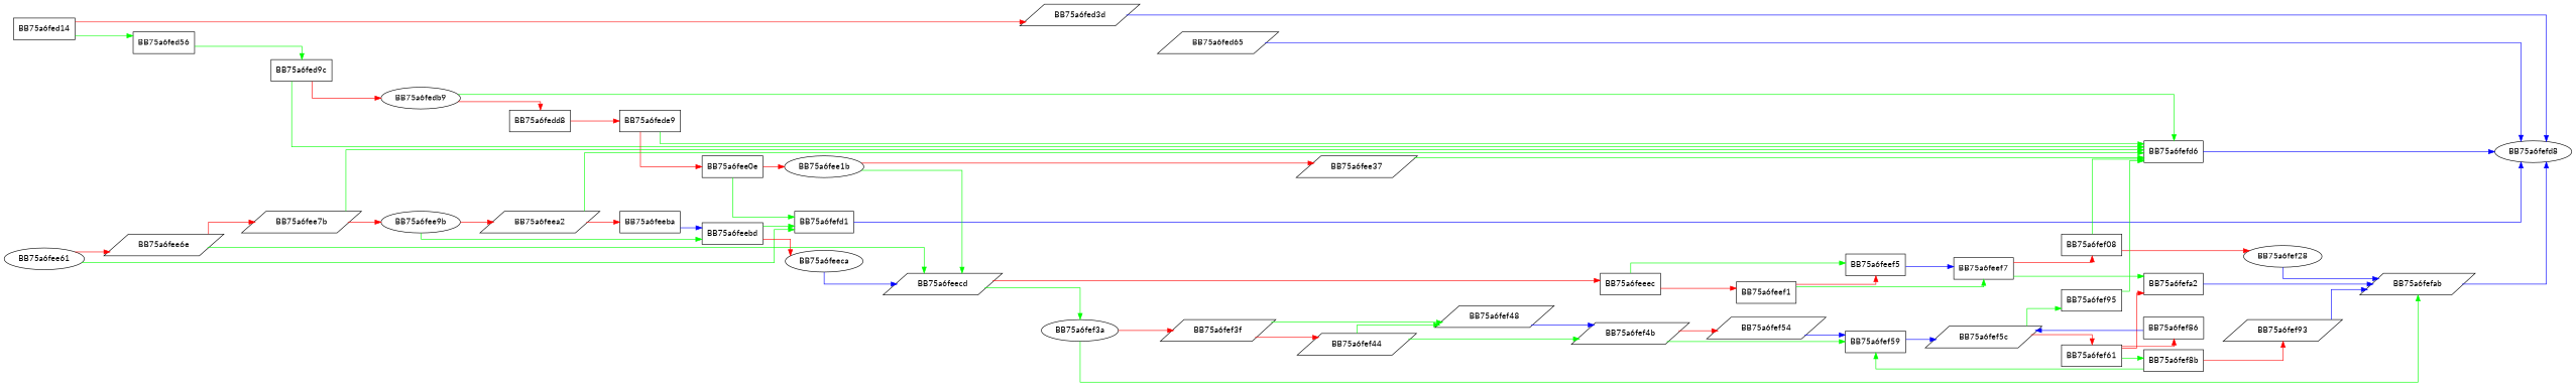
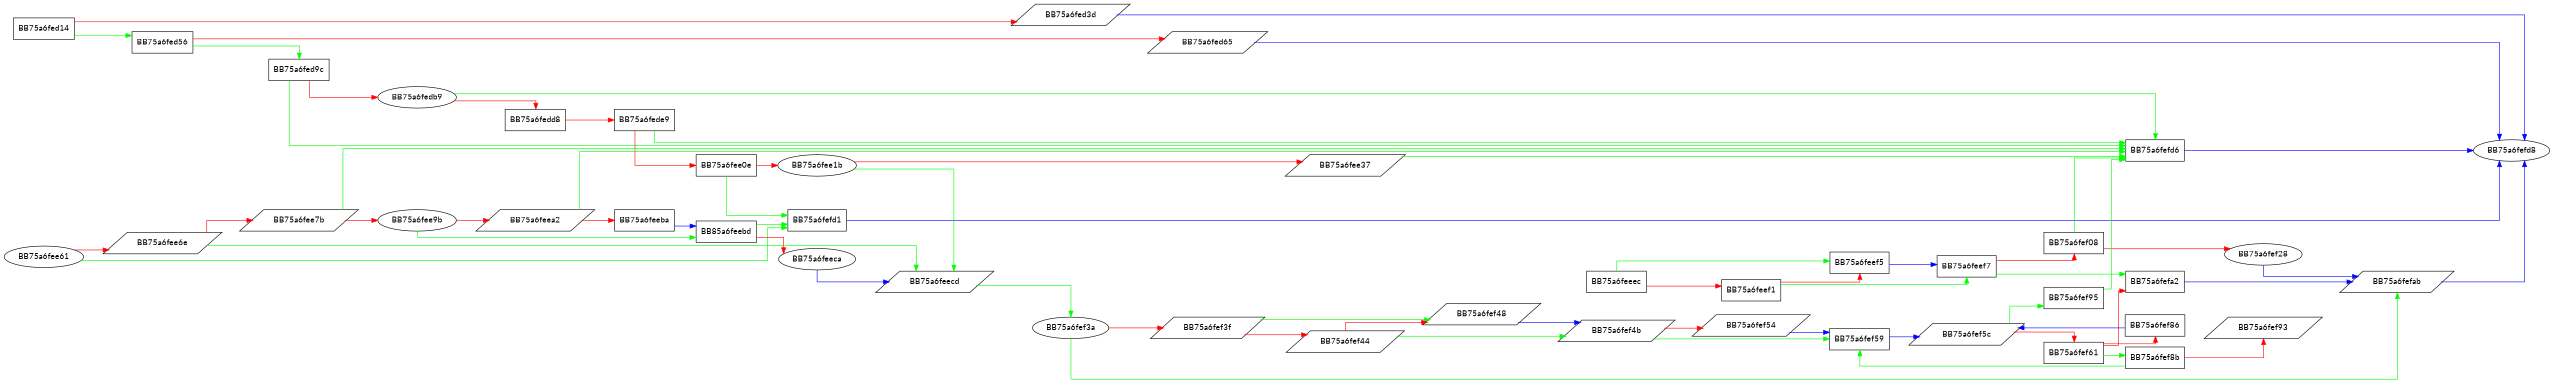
  digraph {
    fontname=Lato
    rankdir=LR
    splines=ortho
    node [fontname=Lato shape=box]
    edge [color=green fontname=Lato]
    BB75a6fed14
    BB75a6fed56
    BB75a6fed3d [shape=parallelogram]
    BB75a6fed9c
    BB75a6fed65 [shape=parallelogram]
    BB75a6fefd8 [shape=ellipse]
    BB75a6fefd6
    BB75a6fedb9 [shape=ellipse]
    BB75a6fedd8
    BB75a6fede9
    BB75a6fefd1
    BB75a6fee0e
    BB75a6fee1b [shape=ellipse]
    BB75a6feecd [shape=parallelogram]
    BB75a6fee37 [shape=parallelogram]
    BB75a6fef3a [shape=ellipse]
    BB75a6feeec
    BB75a6fefab [shape=parallelogram]
    BB75a6fef3f [shape=parallelogram]
    BB75a6feef5
    BB75a6feef1
    BB75a6fee61 [shape=ellipse]
    BB75a6fee6e [shape=parallelogram]
    BB75a6fee7b [shape=parallelogram]
    BB75a6fee9b [shape=ellipse]
-   BB75a6feebd
+   BB75a6feebd [label=BB85a6feebd]
    BB75a6feea2 [shape=parallelogram]
    BB75a6feeca [shape=ellipse]
    BB75a6feeba
    BB75a6fef48 [shape=parallelogram]
    BB75a6fef44 [shape=parallelogram]
    BB75a6feef7
    BB75a6fefa2
    BB75a6fef08
    BB75a6fef28 [shape=ellipse]
    BB75a6fef4b [shape=parallelogram]
    BB75a6fef59
    BB75a6fef54 [shape=parallelogram]
    BB75a6fef5c [shape=parallelogram]
    BB75a6fef95
    BB75a6fef61
    BB75a6fef8b
    BB75a6fef86
    BB75a6fef93 [shape=parallelogram]
    BB75a6fed14 -> BB75a6fed56
    BB75a6fed14 -> BB75a6fed3d [color=red]
    BB75a6fed56 -> BB75a6fed9c
+   BB75a6fed56 -> BB75a6fed65 [color=red]
    BB75a6fed3d -> BB75a6fefd8 [color=blue]
    BB75a6fed9c -> BB75a6fefd6
    BB75a6fed9c -> BB75a6fedb9 [color=red]
    BB75a6fed65 -> BB75a6fefd8 [color=blue]
    BB75a6fefd6 -> BB75a6fefd8 [color=blue]
    BB75a6fedb9 -> BB75a6fefd6
    BB75a6fedb9 -> BB75a6fedd8 [color=red]
    BB75a6fedd8 -> BB75a6fede9 [color=red]
    BB75a6fede9 -> BB75a6fefd6
    BB75a6fede9 -> BB75a6fee0e [color=red]
    BB75a6fefd1 -> BB75a6fefd8 [color=blue]
    BB75a6fee0e -> BB75a6fefd1
    BB75a6fee0e -> BB75a6fee1b [color=red]
    BB75a6fee1b -> BB75a6feecd
    BB75a6fee1b -> BB75a6fee37 [color=red]
    BB75a6feecd -> BB75a6fef3a
-   BB75a6feecd -> BB75a6feeec [color=red]
    BB75a6fee37 -> BB75a6fefd6
    BB75a6fef3a -> BB75a6fefab
    BB75a6fef3a -> BB75a6fef3f [color=red]
    BB75a6feeec -> BB75a6feef5
    BB75a6feeec -> BB75a6feef1 [color=red]
    BB75a6fefab -> BB75a6fefd8 [color=blue]
    BB75a6fef3f -> BB75a6fef48
    BB75a6fef3f -> BB75a6fef44 [color=red]
    BB75a6feef5 -> BB75a6feef7 [color=blue]
    BB75a6feef1 -> BB75a6feef5 [color=red]
    BB75a6feef1 -> BB75a6feef7
    BB75a6fee61 -> BB75a6fefd1
    BB75a6fee61 -> BB75a6fee6e [color=red]
    BB75a6fee6e -> BB75a6feecd
    BB75a6fee6e -> BB75a6fee7b [color=red]
    BB75a6fee7b -> BB75a6fefd6
    BB75a6fee7b -> BB75a6fee9b [color=red]
    BB75a6fee9b -> BB75a6feebd
    BB75a6fee9b -> BB75a6feea2 [color=red]
    BB75a6feebd -> BB75a6fefd1
    BB75a6feebd -> BB75a6feeca [color=red]
    BB75a6feea2 -> BB75a6fefd6
    BB75a6feea2 -> BB75a6feeba [color=red]
    BB75a6feeca -> BB75a6feecd [color=blue]
    BB75a6feeba -> BB75a6feebd [color=blue]
    BB75a6fef48 -> BB75a6fef4b [color=blue]
-   BB75a6fef44 -> BB75a6fef48
+   BB75a6fef44 -> BB75a6fef48 [color=red]
    BB75a6fef44 -> BB75a6fef4b
    BB75a6feef7 -> BB75a6fefa2
    BB75a6feef7 -> BB75a6fef08 [color=red]
    BB75a6fefa2 -> BB75a6fefab [color=blue]
    BB75a6fef08 -> BB75a6fefd6
    BB75a6fef08 -> BB75a6fef28 [color=red]
    BB75a6fef28 -> BB75a6fefab [color=blue]
    BB75a6fef4b -> BB75a6fef59
    BB75a6fef4b -> BB75a6fef54 [color=red]
    BB75a6fef59 -> BB75a6fef5c [color=blue]
    BB75a6fef54 -> BB75a6fef59 [color=blue]
    BB75a6fef5c -> BB75a6fef95
    BB75a6fef5c -> BB75a6fef61 [color=red]
    BB75a6fef95 -> BB75a6fefd6
    BB75a6fef61 -> BB75a6fefa2 [color=red]
    BB75a6fef61 -> BB75a6fef8b
    BB75a6fef61 -> BB75a6fef86 [color=red]
    BB75a6fef8b -> BB75a6fef59
    BB75a6fef8b -> BB75a6fef93 [color=red]
    BB75a6fef86 -> BB75a6fef5c [color=blue]
-   BB75a6fef93 -> BB75a6fefab [color=blue]
  }
